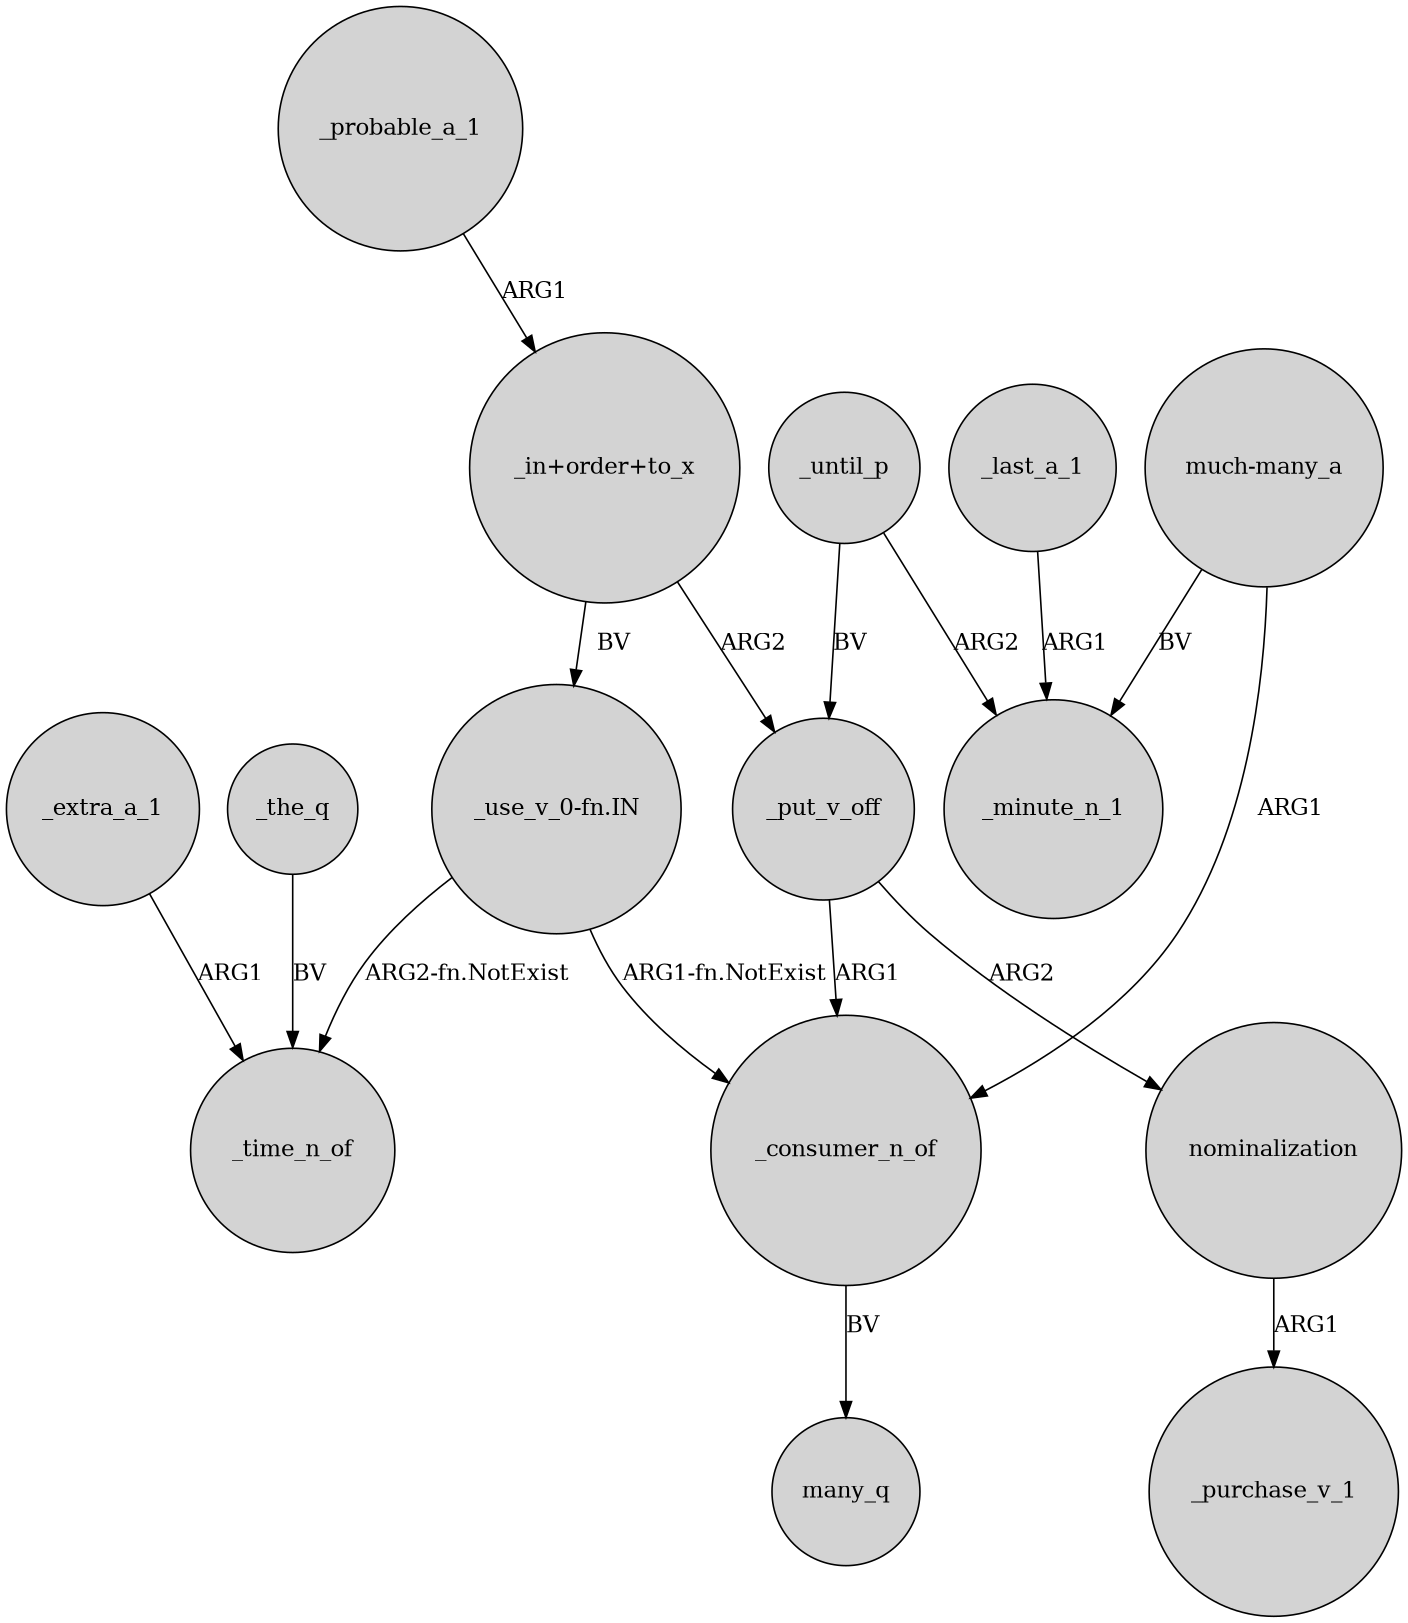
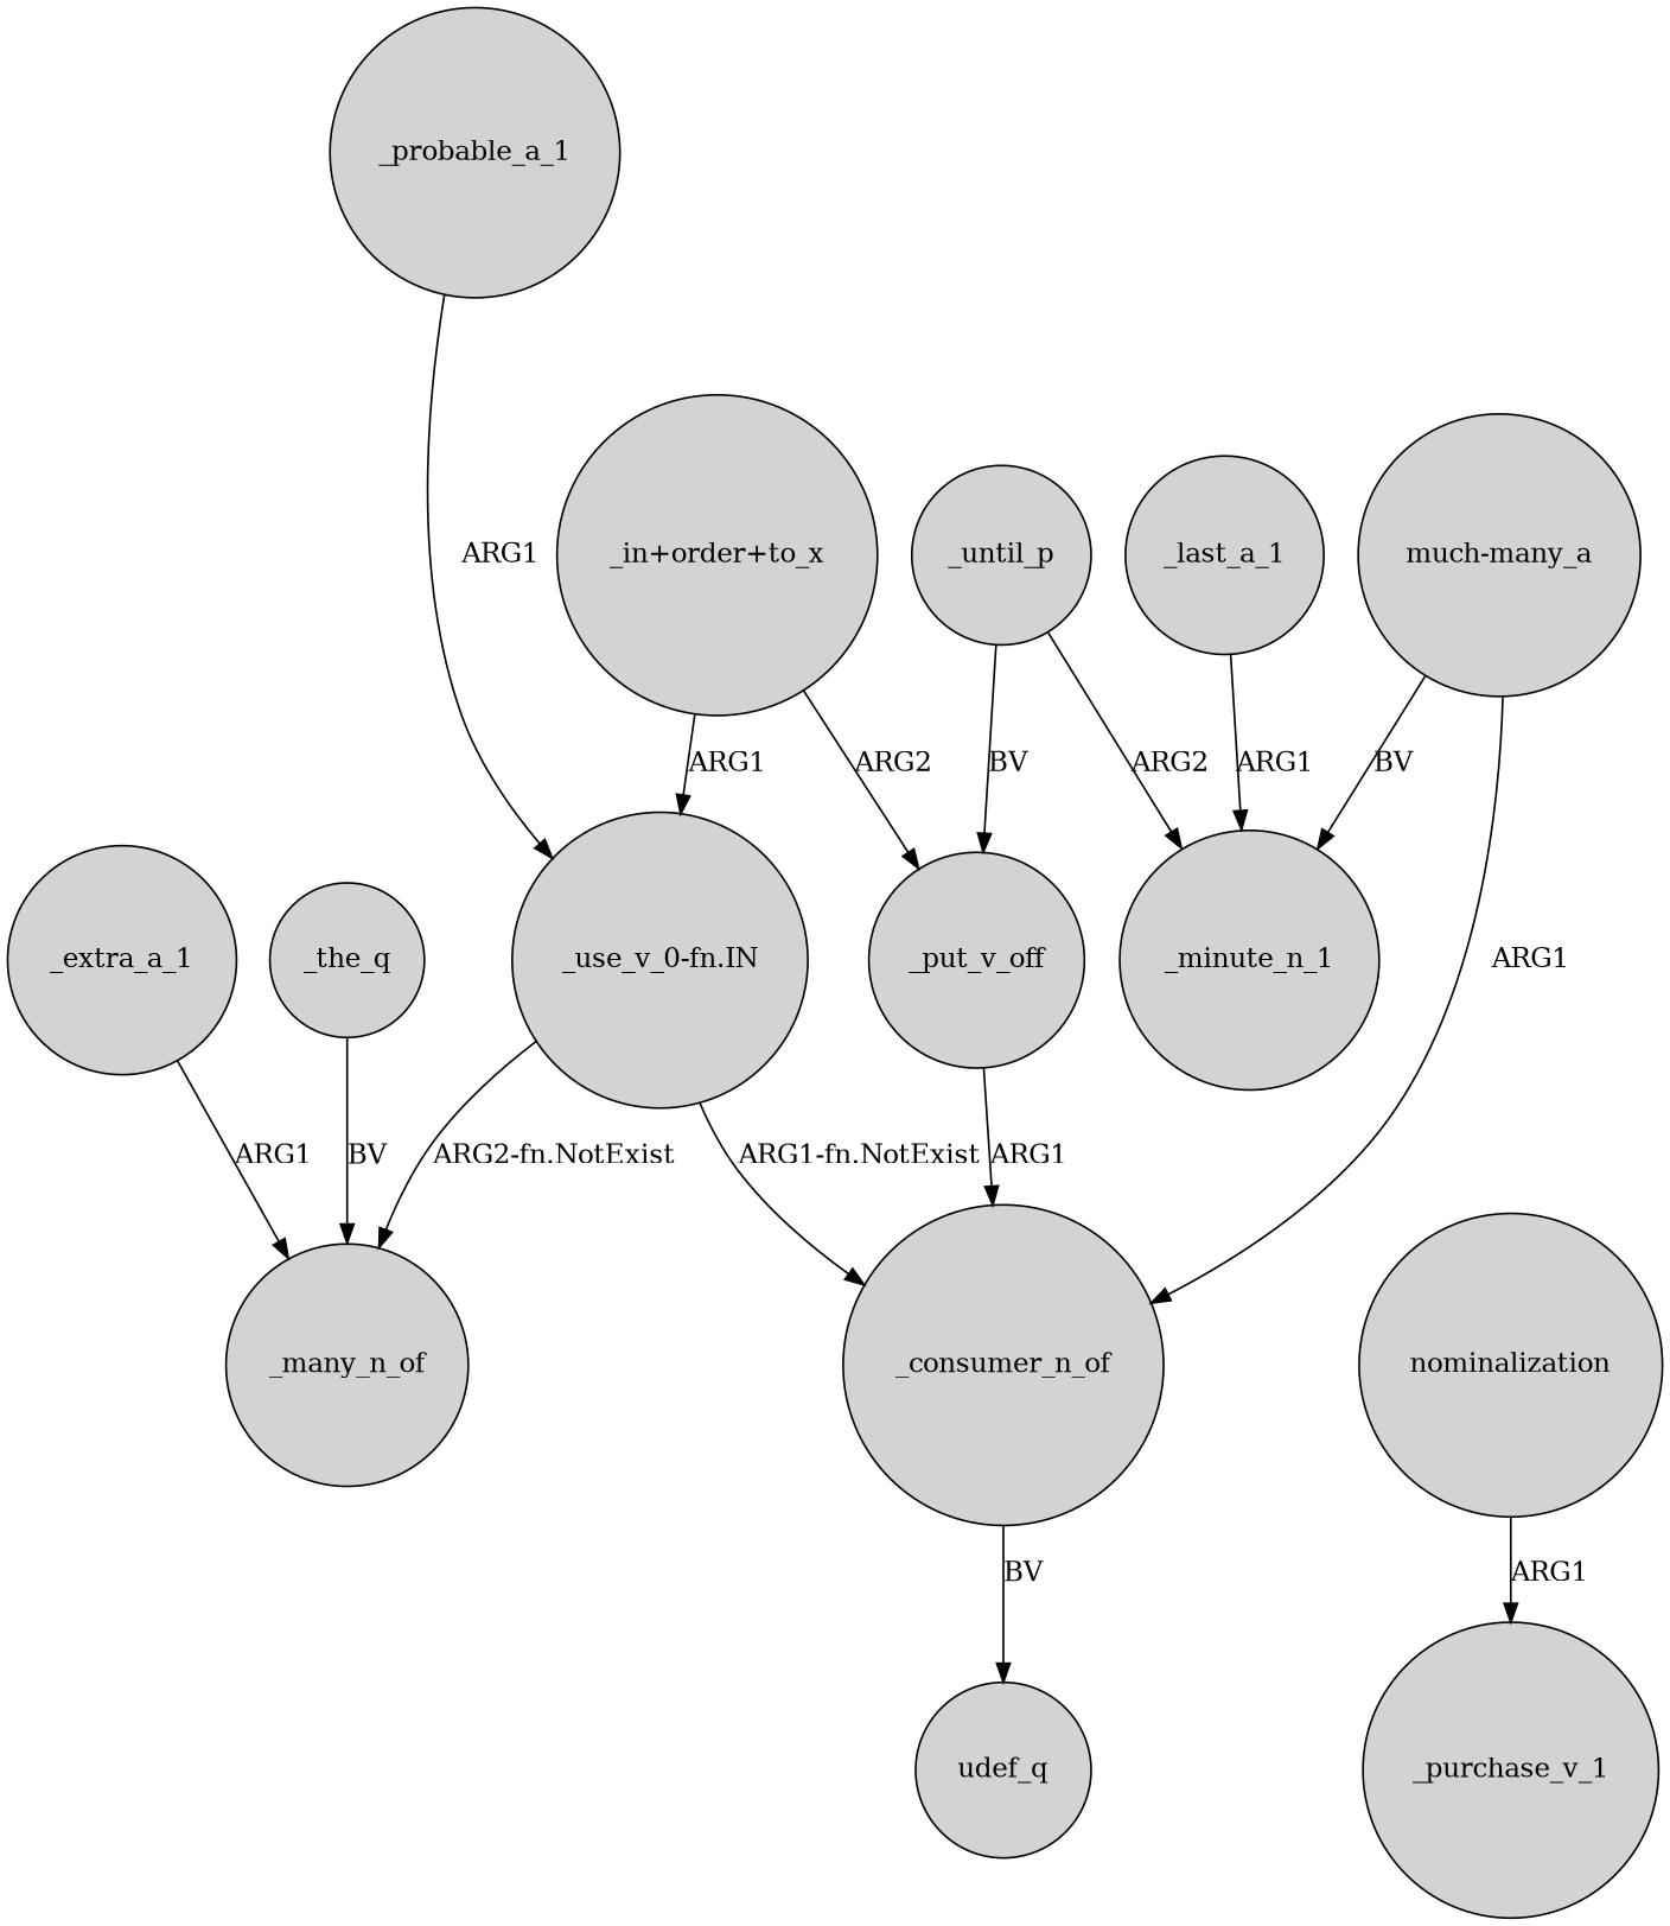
  digraph {
    node [shape=circle style=filled]
    _extra_a_1
-   _time_n_of
+   _time_n_of [label=_many_n_of]
    _probable_a_1
    "_in+order+to_x"
    _put_v_off
    n6 [label="_use_v_0-fn.IN"]
    nominalization
    _consumer_n_of
    _the_q
    _until_p
    _minute_n_1
    _purchase_v_1
-   udef_q [label=many_q]
+   udef_q
    _last_a_1
    "much-many_a"
    _extra_a_1 -> _time_n_of [label=ARG1]
-   _probable_a_1 -> "_in+order+to_x" [label=ARG1]
+   _probable_a_1 -> n6 [label=ARG1]
    "_in+order+to_x" -> _put_v_off [label=ARG2]
-   "_in+order+to_x" -> n6 [label=BV]
-   _put_v_off -> nominalization [label=ARG2]
+   "_in+order+to_x" -> n6 [label=ARG1]
    _put_v_off -> _consumer_n_of [label=ARG1]
    n6 -> _time_n_of [label="ARG2-fn.NotExist"]
    n6 -> _consumer_n_of [label="ARG1-fn.NotExist"]
    nominalization -> _purchase_v_1 [label=ARG1]
    _consumer_n_of -> udef_q [label=BV]
    _the_q -> _time_n_of [label=BV]
    _until_p -> _put_v_off [label=BV]
    _until_p -> _minute_n_1 [label=ARG2]
    _last_a_1 -> _minute_n_1 [label=ARG1]
    "much-many_a" -> _consumer_n_of [label=ARG1]
    "much-many_a" -> _minute_n_1 [label=BV]
  }
